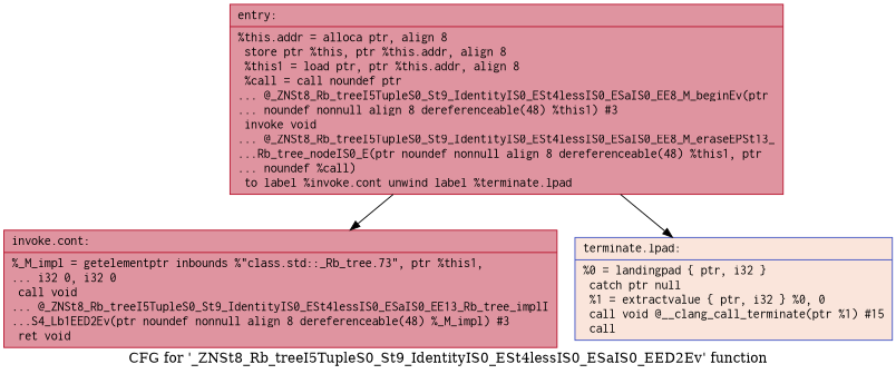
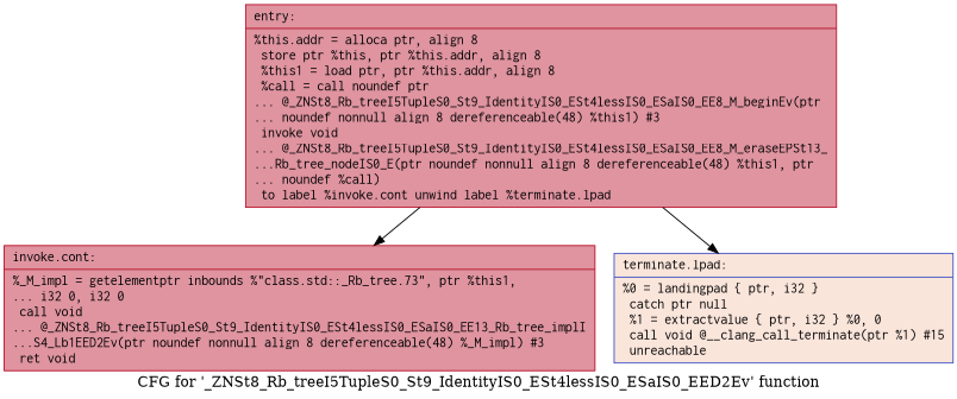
  digraph {
    label="CFG for '_ZNSt8_Rb_treeI5TupleS0_St9_IdentityIS0_ESt4lessIS0_ESaIS0_EED2Ev' function"
    node [color="#b70d28ff" fillcolor="#b70d2870" fontname=Courier shape=record style=filled]
    n1 [label="{entry:\l|  %this.addr = alloca ptr, align 8\l  store ptr %this, ptr %this.addr, align 8\l  %this1 = load ptr, ptr %this.addr, align 8\l  %call = call noundef ptr\l... @_ZNSt8_Rb_treeI5TupleS0_St9_IdentityIS0_ESt4lessIS0_ESaIS0_EE8_M_beginEv(ptr\l... noundef nonnull align 8 dereferenceable(48) %this1) #3\l  invoke void\l... @_ZNSt8_Rb_treeI5TupleS0_St9_IdentityIS0_ESt4lessIS0_ESaIS0_EE8_M_eraseEPSt13_\l...Rb_tree_nodeIS0_E(ptr noundef nonnull align 8 dereferenceable(48) %this1, ptr\l... noundef %call)\l          to label %invoke.cont unwind label %terminate.lpad\l}"]
    n2 [label="{invoke.cont:\l|  %_M_impl = getelementptr inbounds %\"class.std::_Rb_tree.73\", ptr %this1,\l... i32 0, i32 0\l  call void\l... @_ZNSt8_Rb_treeI5TupleS0_St9_IdentityIS0_ESt4lessIS0_ESaIS0_EE13_Rb_tree_implI\l...S4_Lb1EED2Ev(ptr noundef nonnull align 8 dereferenceable(48) %_M_impl) #3\l  ret void\l}"]
-   n3 [color="#3d50c3ff" fillcolor="#f4c5ad70" label="{terminate.lpad:\l|  %0 = landingpad \{ ptr, i32 \}\l          catch ptr null\l  %1 = extractvalue \{ ptr, i32 \} %0, 0\l  call void @__clang_call_terminate(ptr %1) #15\l  call\l}"]
+   n3 [color="#3d50c3ff" fillcolor="#f4c5ad70" label="{terminate.lpad:\l|  %0 = landingpad \{ ptr, i32 \}\l          catch ptr null\l  %1 = extractvalue \{ ptr, i32 \} %0, 0\l  call void @__clang_call_terminate(ptr %1) #15\l  unreachable\l}"]
    n1 -> n2
    n1 -> n3
  }
